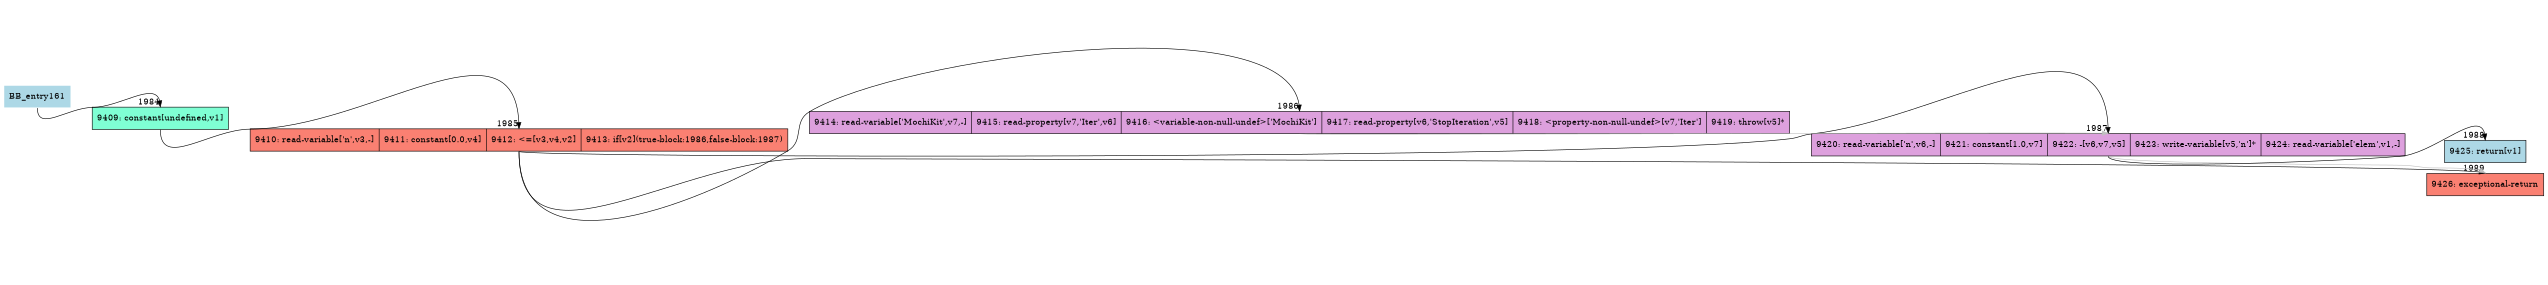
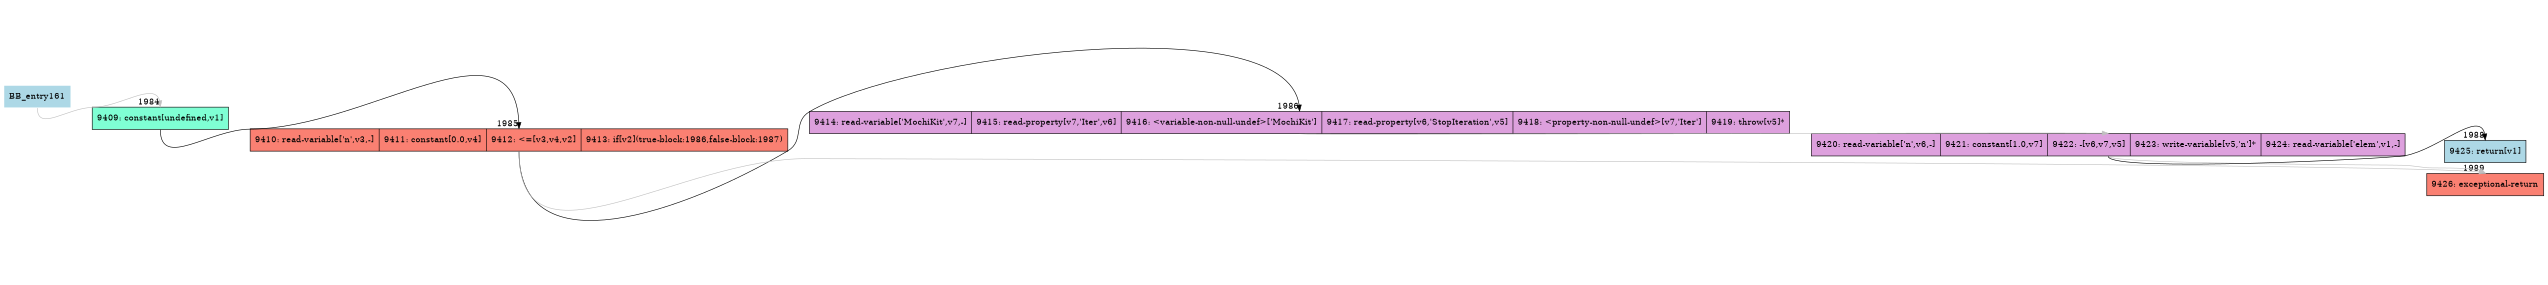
  digraph {
    rankdir=LR
    node [fillcolor=lightblue shape=record style=filled]
    edge [headport=n tailport=s]
    n1 [label=BB_entry161 shape=none]
    n2 [fillcolor=aquamarine label="{9409: constant[undefined,v1]}"]
    n3 [fillcolor=salmon label="{9410: read-variable['n',v3,-]|9411: constant[0.0,v4]|9412: \<=[v3,v4,v2]|9413: if[v2](true-block:1986,false-block:1987)}"]
    n4 [fillcolor=plum label="{9414: read-variable['MochiKit',v7,-]|9415: read-property[v7,'Iter',v6]|9416: \<variable-non-null-undef\>['MochiKit']|9417: read-property[v6,'StopIteration',v5]|9418: \<property-non-null-undef\>[v7,'Iter']|9419: throw[v5]*}"]
    n5 [fillcolor=plum label="{9420: read-variable['n',v6,-]|9421: constant[1.0,v7]|9422: -[v6,v7,v5]|9423: write-variable[v5,'n']*|9424: read-variable['elem',v1,-]}"]
    n6 [fillcolor=salmon label="{9426: exceptional-return}"]
    n7 [label="{9425: return[v1]}"]
-   n1 -> n2 [headlabel="    1984"]
+   n1 -> n2 [headlabel="    1984" color=gray]
    n2 -> n3 [headlabel="      1985"]
    n3 -> n4 [headlabel="      1986"]
-   n3 -> n5 [headlabel="      1987"]
-   n3 -> n6 [color=black headlabel="      1989"]
+   n3 -> n6 [color=gray headlabel="      1989"]
    n4 -> n5 [color=gray]
    n5 -> n6 [color=gray]
    n5 -> n7 [headlabel="      1988"]
  }
